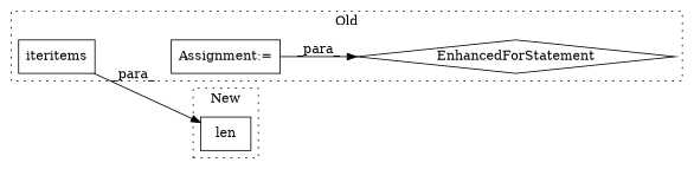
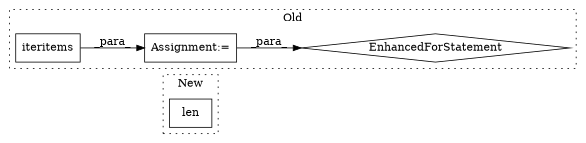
  digraph {
    rankdir=LR
    node [a=32 l="69,2" s="13637,13739" shape=box]
    n1 [l=11 label=iteritems s=13728]
    n2 [a=7 label="Assignment:="]
    n3 [a=70 label=EnhancedForStatement shape=diamond]
    n4 [l="4,1" label=len s="14977,14984"]
    subgraph cluster_1 {
      label=Old
      style=dotted
      n1
      n2
      n3
    }
    subgraph cluster_2 {
      label=New
      style=dotted
      n4
    }
-   n1 -> n4 [label=_para_]
+   n1 -> n2 [label=_para_]
    n2 -> n3 [label=_para_]
  }
